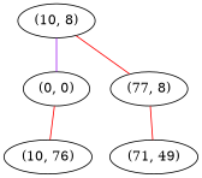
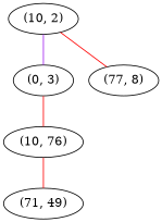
  graph {
    edge [color=red weight=1]
-   "(10, 8)"
-   "(0, 0)"
+   "(10, 8)" [label="(10, 2)"]
+   "(0, 0)" [label="(0, 3)"]
    "(77, 8)"
    "(10, 76)"
    "(71, 49)"
    "(10, 8)" -- "(0, 0)" [color=purple weight=4]
    "(10, 8)" -- "(77, 8)"
    "(0, 0)" -- "(10, 76)"
-   "(77, 8)" -- "(71, 49)"
+   "(10, 76)" -- "(71, 49)"
  }
